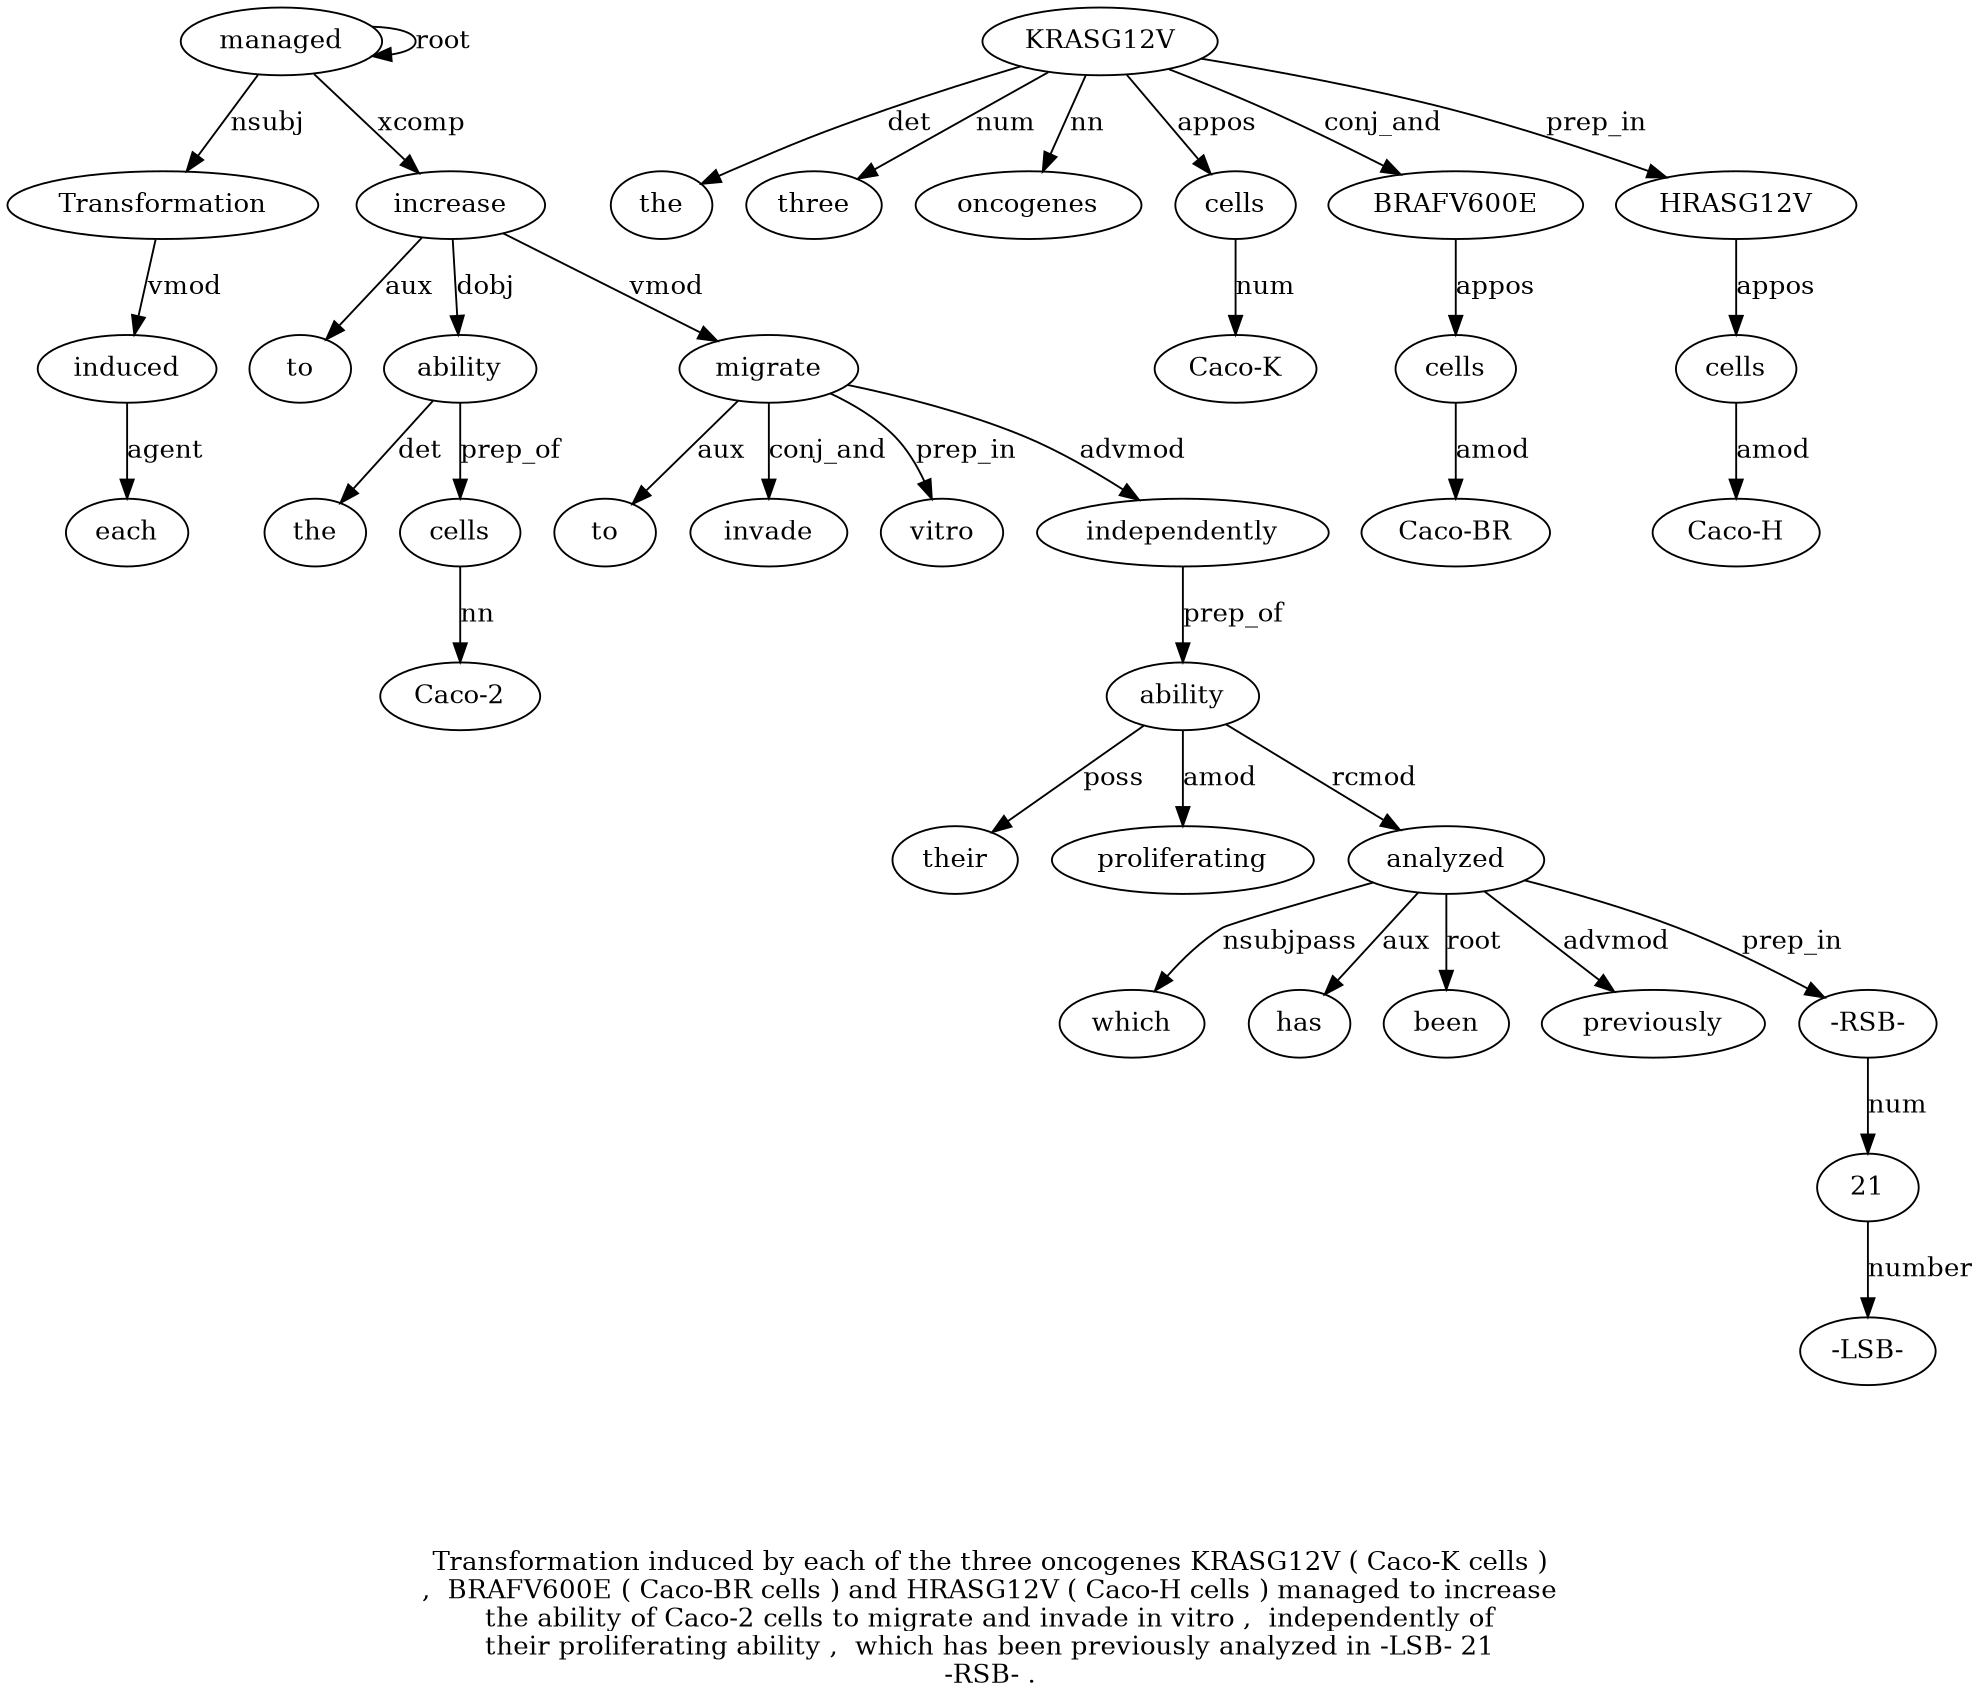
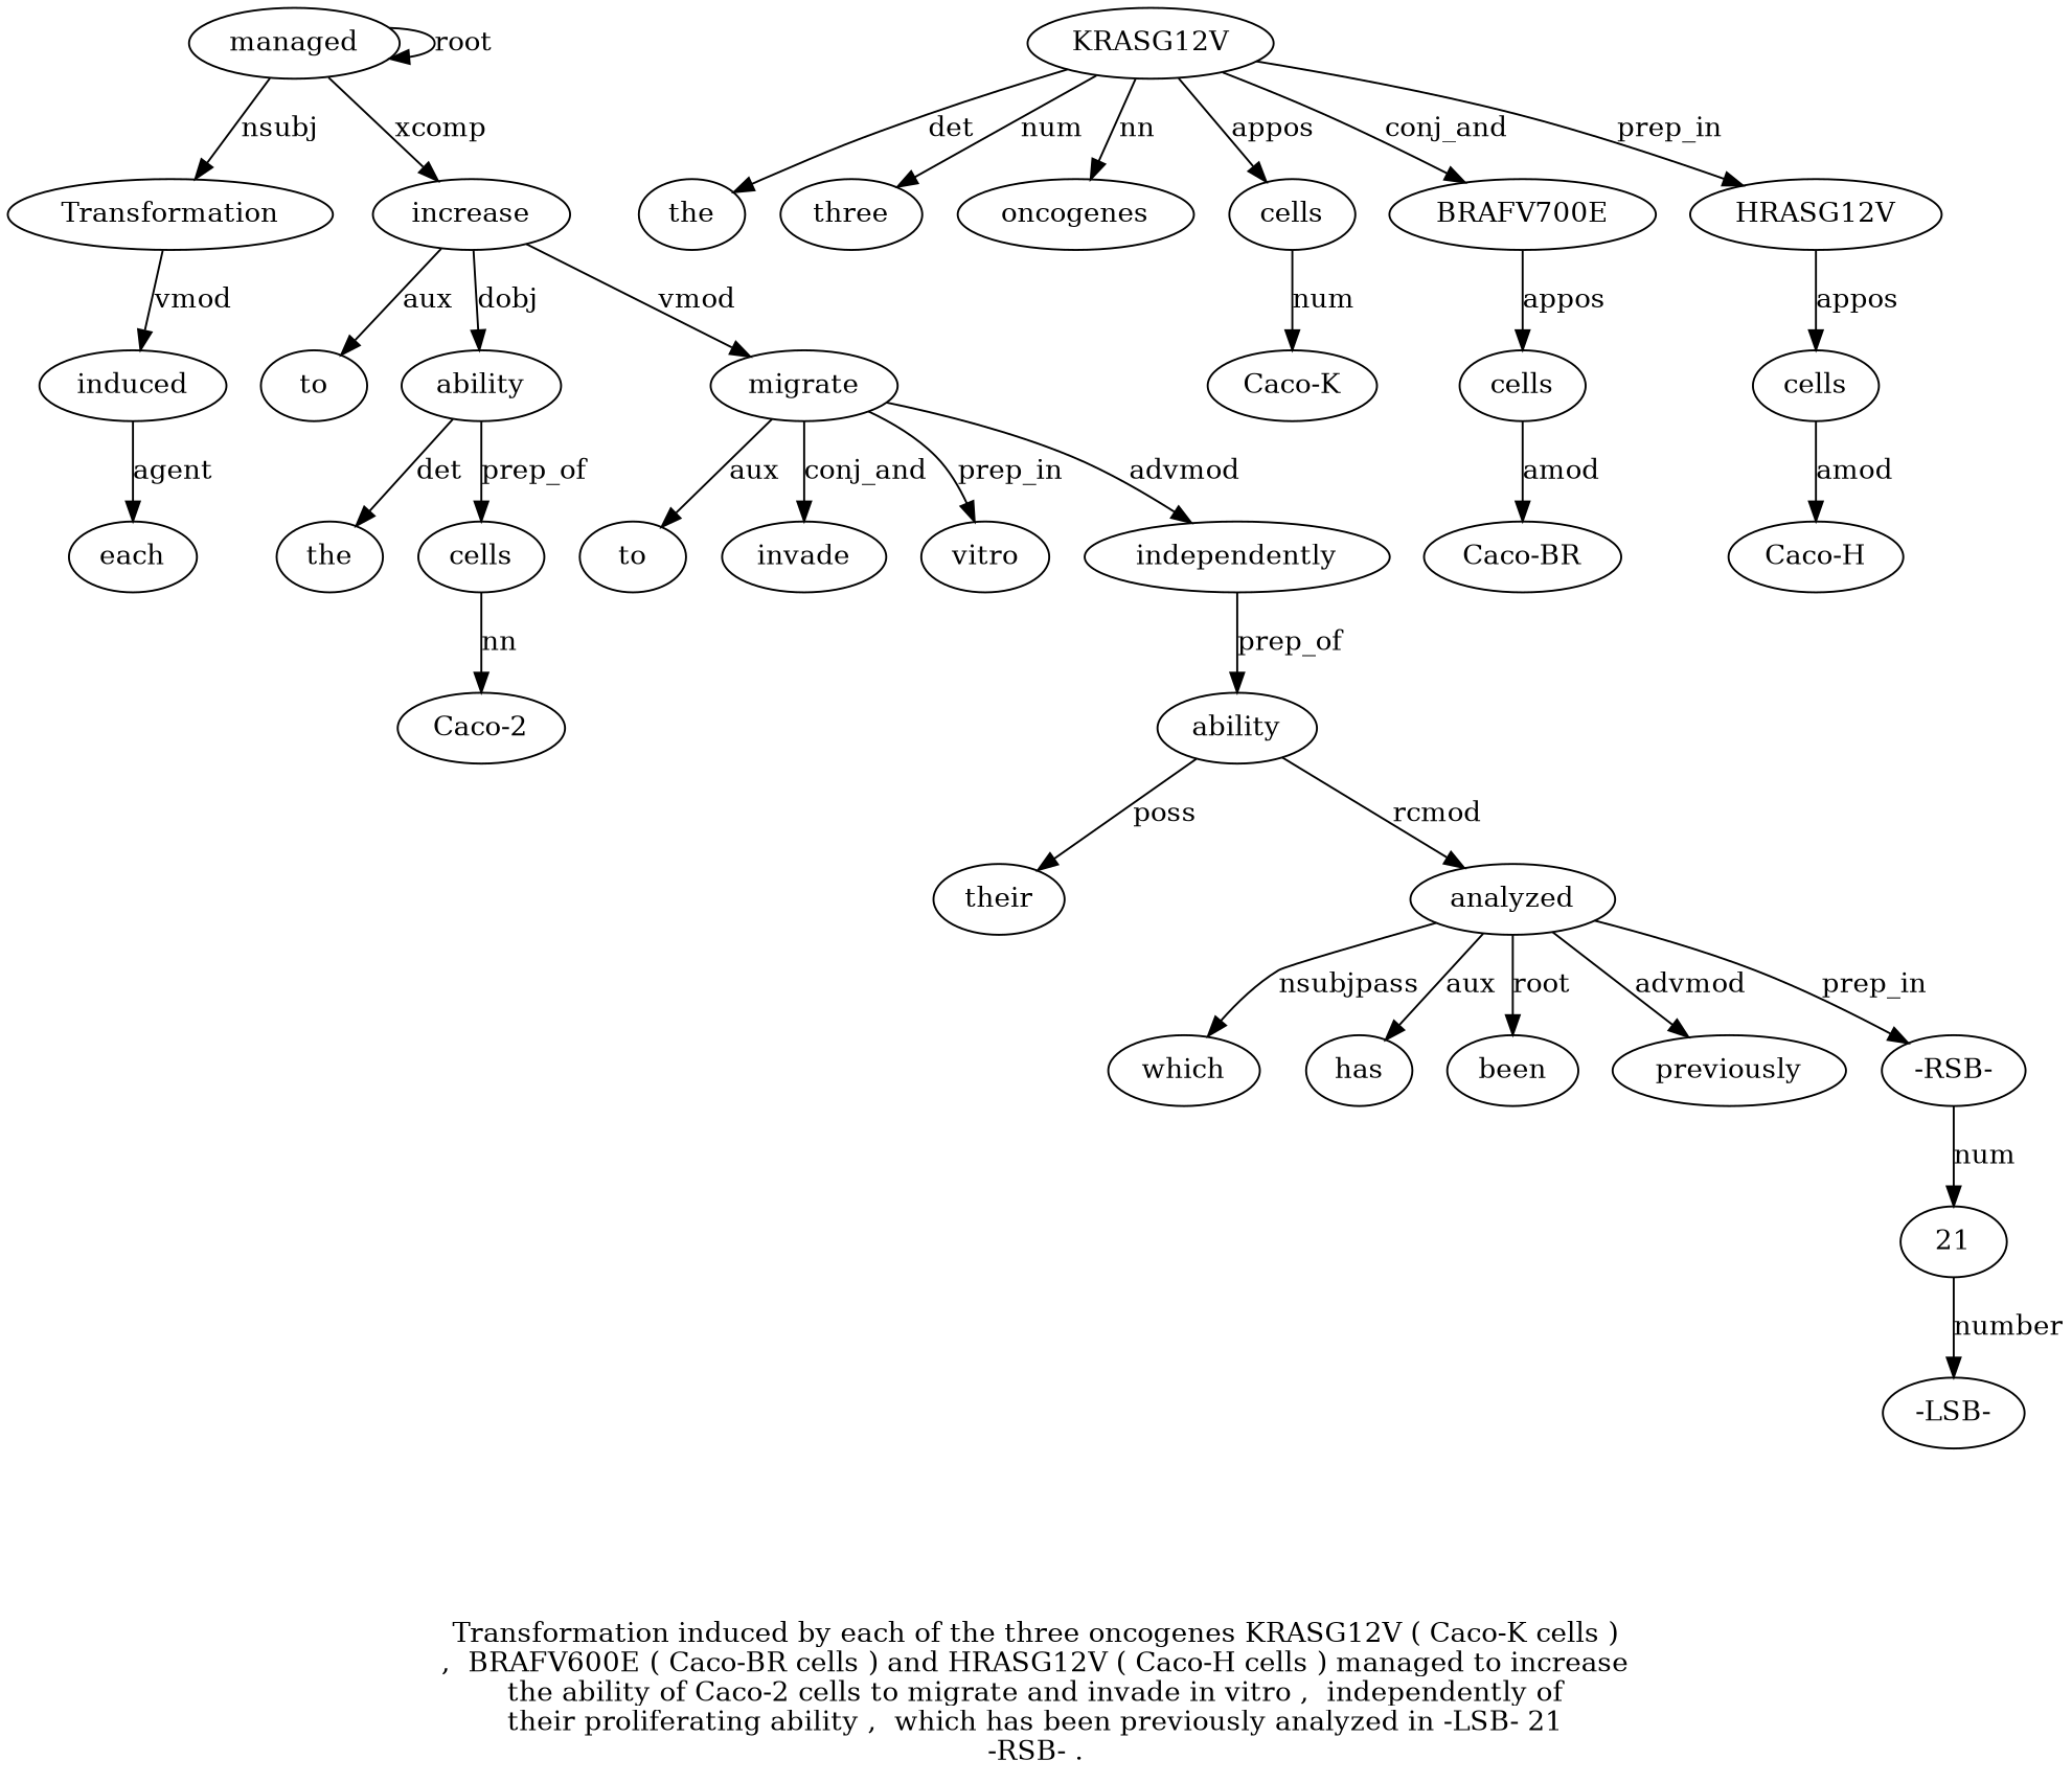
  digraph {
    label="Transformation induced by each of the three oncogenes KRASG12V ( Caco-K cells )\n,  BRAFV600E ( Caco-BR cells ) and HRASG12V ( Caco-H cells ) managed to increase\nthe ability of Caco-2 cells to migrate and invade in vitro ,  independently of\ntheir proliferating ability ,  which has been previously analyzed in -LSB- 21\n-RSB- ."
    node [fillcolor=white style=filled]
    n1 [label=managed]
    n2 [label=Transformation]
    n3 [label=increase]
    n4 [label=induced]
    n5 [label=to]
    n6 [label=ability]
    n7 [label=migrate]
    n8 [label=each]
    n9 [label=KRASG12V]
    n10 [label=the]
    n11 [label=three]
    n12 [label=oncogenes]
    n13 [label=cells]
-   n14 [label=BRAFV600E]
+   n14 [label=BRAFV700E]
    n15 [label=HRASG12V]
    n16 [label="Caco-K"]
    n17 [label=cells]
    n18 [label=cells]
    n19 [label="Caco-BR"]
    n20 [label="Caco-H"]
    n21 [label=the]
    n22 [label=cells]
    n23 [label=to]
    n24 [label=invade]
    n25 [label=vitro]
    n26 [label=independently]
    n27 [label="Caco-2"]
    n28 [label=ability]
    n29 [label=their]
-   n30 [label=proliferating]
    n31 [label=analyzed]
    n32 [label=which]
    n33 [label=has]
    n34 [label=been]
    n35 [label=previously]
    n36 [label="-RSB-"]
    n37 [label=21]
    n38 [label="-LSB-"]
    n1 -> n1 [label=root]
    n1 -> n2 [label=nsubj]
    n1 -> n3 [label=xcomp]
    n2 -> n4 [label=vmod]
    n3 -> n5 [label=aux]
    n3 -> n6 [label=dobj]
    n3 -> n7 [label=vmod]
    n4 -> n8 [label=agent]
    n6 -> n21 [label=det]
    n6 -> n22 [label=prep_of]
    n7 -> n23 [label=aux]
    n7 -> n24 [label=conj_and]
    n7 -> n25 [label=prep_in]
    n7 -> n26 [label=advmod]
    n9 -> n10 [label=det]
    n9 -> n11 [label=num]
    n9 -> n12 [label=nn]
    n9 -> n13 [label=appos]
    n9 -> n14 [label=conj_and]
    n9 -> n15 [label=prep_in]
    n13 -> n16 [label=num]
    n14 -> n17 [label=appos]
    n15 -> n18 [label=appos]
    n17 -> n19 [label=amod]
    n18 -> n20 [label=amod]
    n22 -> n27 [label=nn]
    n26 -> n28 [label=prep_of]
    n28 -> n29 [label=poss]
-   n28 -> n30 [label=amod]
    n28 -> n31 [label=rcmod]
    n31 -> n32 [label=nsubjpass]
    n31 -> n33 [label=aux]
    n31 -> n34 [label=root]
    n31 -> n35 [label=advmod]
    n31 -> n36 [label=prep_in]
    n36 -> n37 [label=num]
    n37 -> n38 [label=number]
  }
